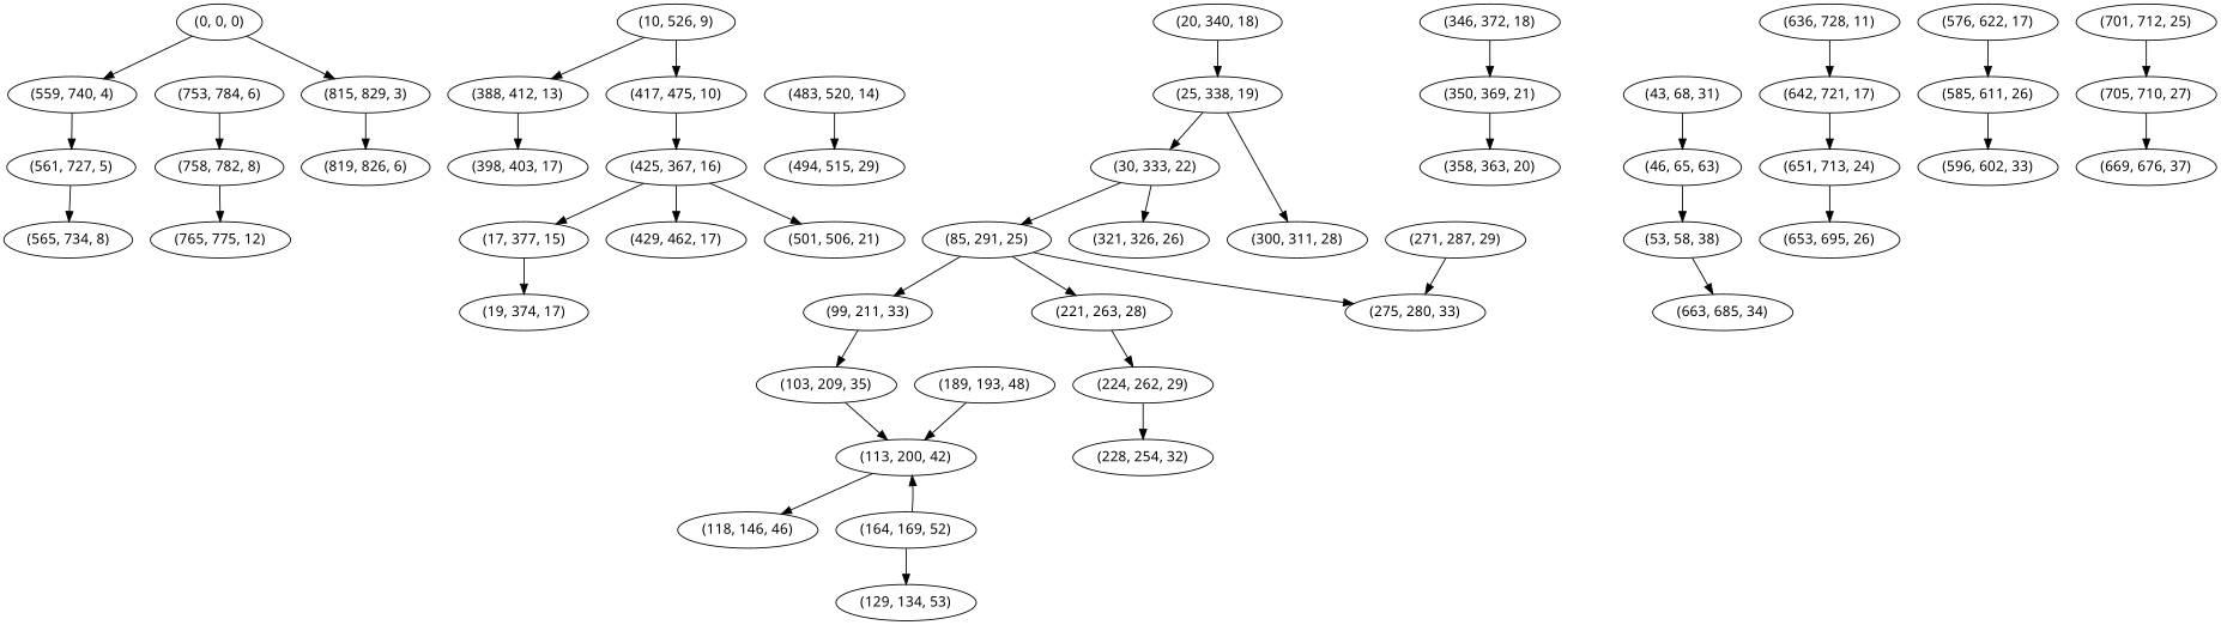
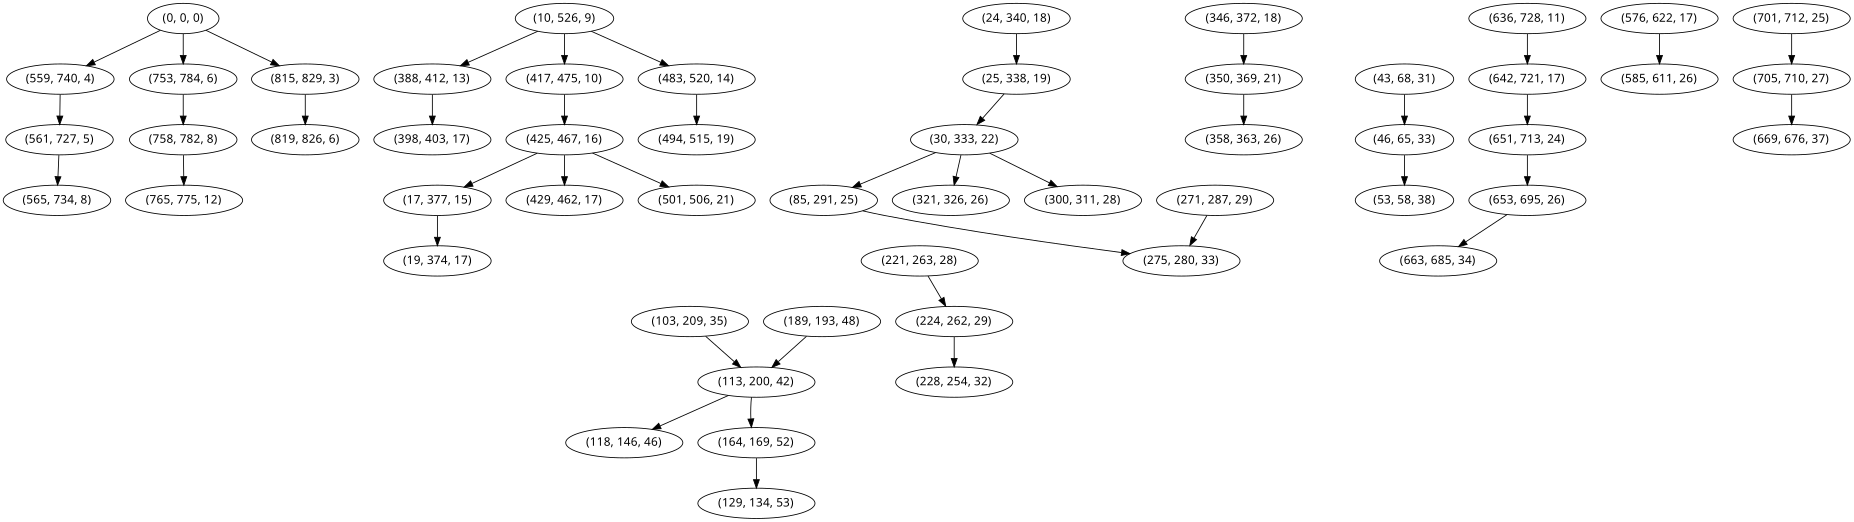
  digraph {
    fontname="Noto Sans"
    node [fontname="Noto Sans"]
    edge [fontname="Noto Sans"]
    "(0, 0, 0)"
    "(559, 740, 4)"
    "(753, 784, 6)"
    "(815, 829, 3)"
    n5 [label="(561, 727, 5)"]
    "(758, 782, 8)"
    "(819, 826, 6)"
    "(10, 526, 9)"
    "(388, 412, 13)"
    "(417, 475, 10)"
    "(483, 520, 14)"
    "(17, 377, 15)"
    "(19, 374, 17)"
    "(398, 403, 17)"
-   "(425, 467, 16)" [label="(425, 367, 16)"]
-   "(494, 515, 19)" [label="(494, 515, 29)"]
-   "(20, 340, 18)"
+   "(425, 467, 16)"
+   "(494, 515, 19)"
+   "(20, 340, 18)" [label="(24, 340, 18)"]
    "(25, 338, 19)"
    "(346, 372, 18)"
    "(350, 369, 21)"
    "(30, 333, 22)"
    "(85, 291, 25)"
    "(300, 311, 28)"
    "(321, 326, 26)"
-   "(99, 211, 33)"
    "(221, 263, 28)"
    "(275, 280, 33)"
    "(43, 68, 31)"
-   "(46, 65, 33)" [label="(46, 65, 63)"]
+   "(46, 65, 33)"
    "(53, 58, 38)"
    "(103, 209, 35)"
    "(224, 262, 29)"
    "(271, 287, 29)"
    "(113, 200, 42)"
    "(118, 146, 46)"
    "(164, 169, 52)"
    "(129, 134, 53)"
    "(189, 193, 48)"
    "(228, 254, 32)"
-   "(358, 363, 26)" [label="(358, 363, 20)"]
+   "(358, 363, 26)"
    "(429, 462, 17)"
    "(501, 506, 21)"
    "(565, 734, 8)"
    "(636, 728, 11)"
    "(642, 721, 17)"
    "(576, 622, 17)"
    "(585, 611, 26)"
-   "(596, 602, 33)"
    "(651, 713, 24)"
    "(653, 695, 26)"
    "(663, 685, 34)"
    "(701, 712, 25)"
    "(705, 710, 27)"
    "(669, 676, 37)"
    "(765, 775, 12)"
    "(0, 0, 0)" -> "(559, 740, 4)"
+   "(0, 0, 0)" -> "(753, 784, 6)"
    "(0, 0, 0)" -> "(815, 829, 3)"
    "(559, 740, 4)" -> n5
    "(753, 784, 6)" -> "(758, 782, 8)"
    "(815, 829, 3)" -> "(819, 826, 6)"
    n5 -> "(565, 734, 8)"
    "(758, 782, 8)" -> "(765, 775, 12)"
    "(10, 526, 9)" -> "(388, 412, 13)"
    "(10, 526, 9)" -> "(417, 475, 10)"
+   "(10, 526, 9)" -> "(483, 520, 14)"
    "(388, 412, 13)" -> "(398, 403, 17)"
    "(417, 475, 10)" -> "(425, 467, 16)"
    "(483, 520, 14)" -> "(494, 515, 19)"
    "(17, 377, 15)" -> "(19, 374, 17)"
    "(425, 467, 16)" -> "(17, 377, 15)"
    "(425, 467, 16)" -> "(429, 462, 17)"
    "(425, 467, 16)" -> "(501, 506, 21)"
    "(20, 340, 18)" -> "(25, 338, 19)"
    "(25, 338, 19)" -> "(30, 333, 22)"
    "(346, 372, 18)" -> "(350, 369, 21)"
    "(350, 369, 21)" -> "(358, 363, 26)"
    "(30, 333, 22)" -> "(85, 291, 25)"
-   "(25, 338, 19)" -> "(300, 311, 28)"
+   "(30, 333, 22)" -> "(300, 311, 28)"
    "(30, 333, 22)" -> "(321, 326, 26)"
-   "(85, 291, 25)" -> "(99, 211, 33)"
-   "(85, 291, 25)" -> "(221, 263, 28)"
    "(85, 291, 25)" -> "(275, 280, 33)"
-   "(99, 211, 33)" -> "(103, 209, 35)"
    "(221, 263, 28)" -> "(224, 262, 29)"
    "(43, 68, 31)" -> "(46, 65, 33)"
    "(46, 65, 33)" -> "(53, 58, 38)"
    "(103, 209, 35)" -> "(113, 200, 42)"
    "(224, 262, 29)" -> "(228, 254, 32)"
    "(271, 287, 29)" -> "(275, 280, 33)"
    "(113, 200, 42)" -> "(118, 146, 46)"
-   "(164, 169, 52)" -> "(113, 200, 42)"
+   "(113, 200, 42)" -> "(164, 169, 52)"
    "(164, 169, 52)" -> "(129, 134, 53)"
    "(189, 193, 48)" -> "(113, 200, 42)"
    "(636, 728, 11)" -> "(642, 721, 17)"
    "(642, 721, 17)" -> "(651, 713, 24)"
    "(576, 622, 17)" -> "(585, 611, 26)"
-   "(585, 611, 26)" -> "(596, 602, 33)"
    "(651, 713, 24)" -> "(653, 695, 26)"
-   "(53, 58, 38)" -> "(663, 685, 34)"
+   "(653, 695, 26)" -> "(663, 685, 34)"
    "(701, 712, 25)" -> "(705, 710, 27)"
    "(705, 710, 27)" -> "(669, 676, 37)"
  }
